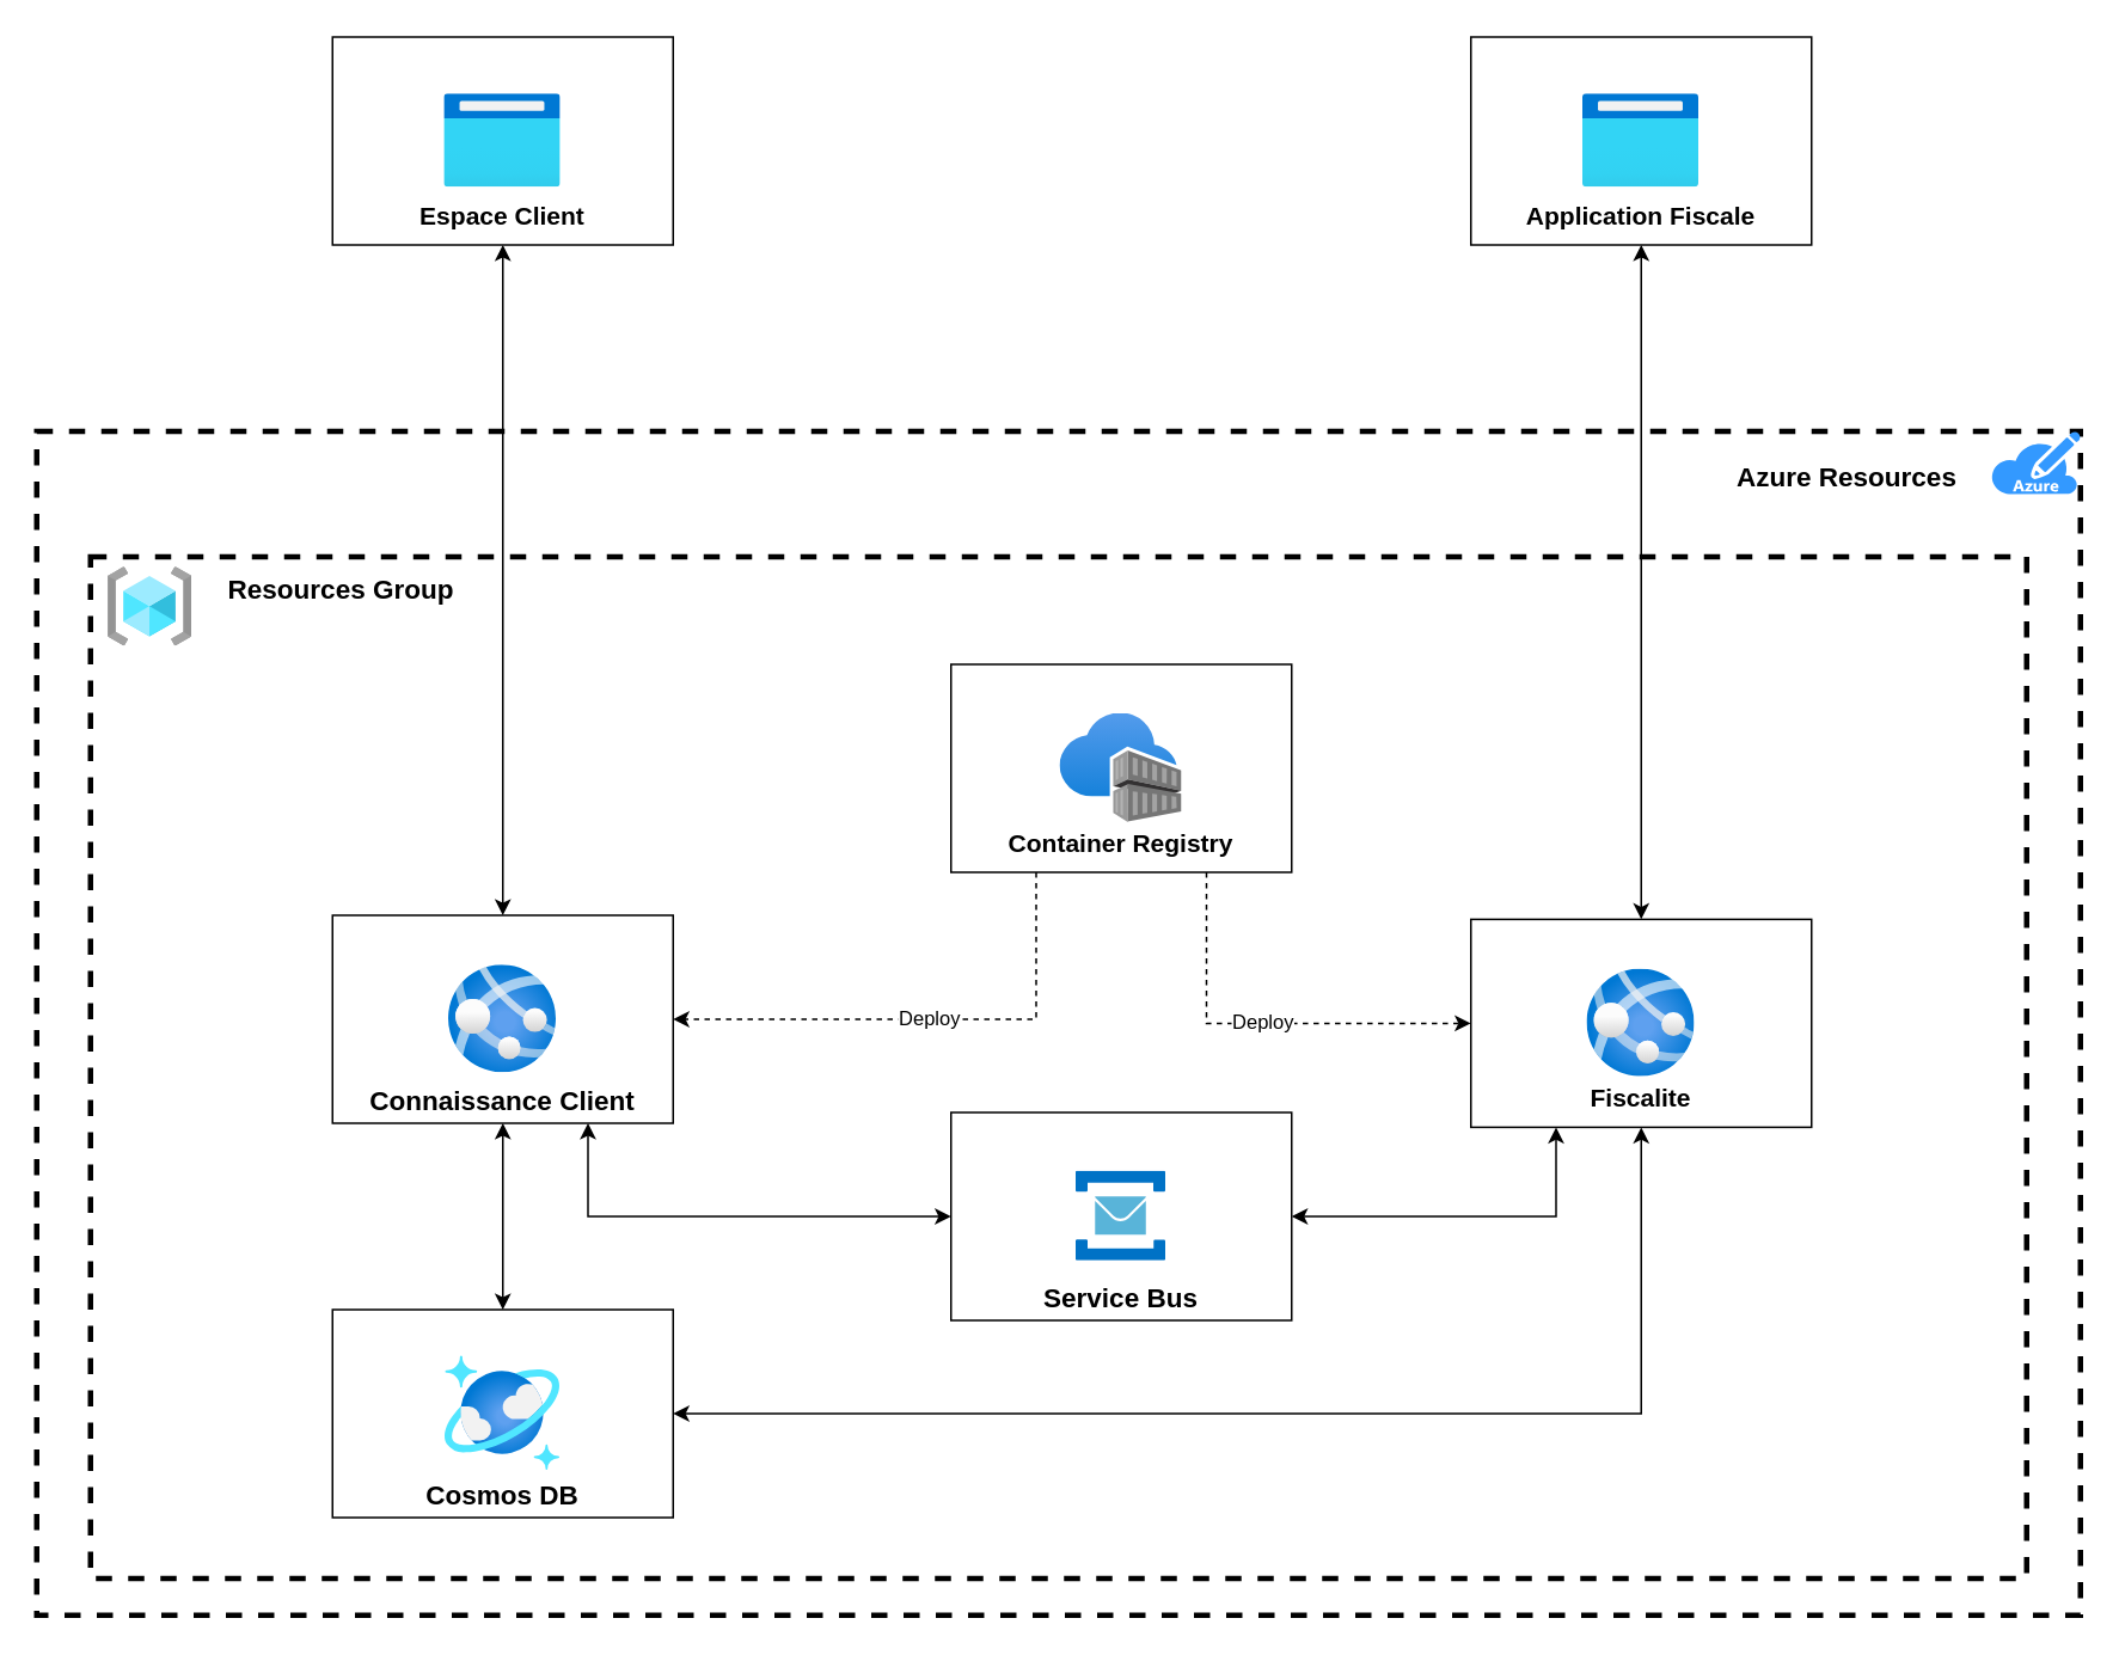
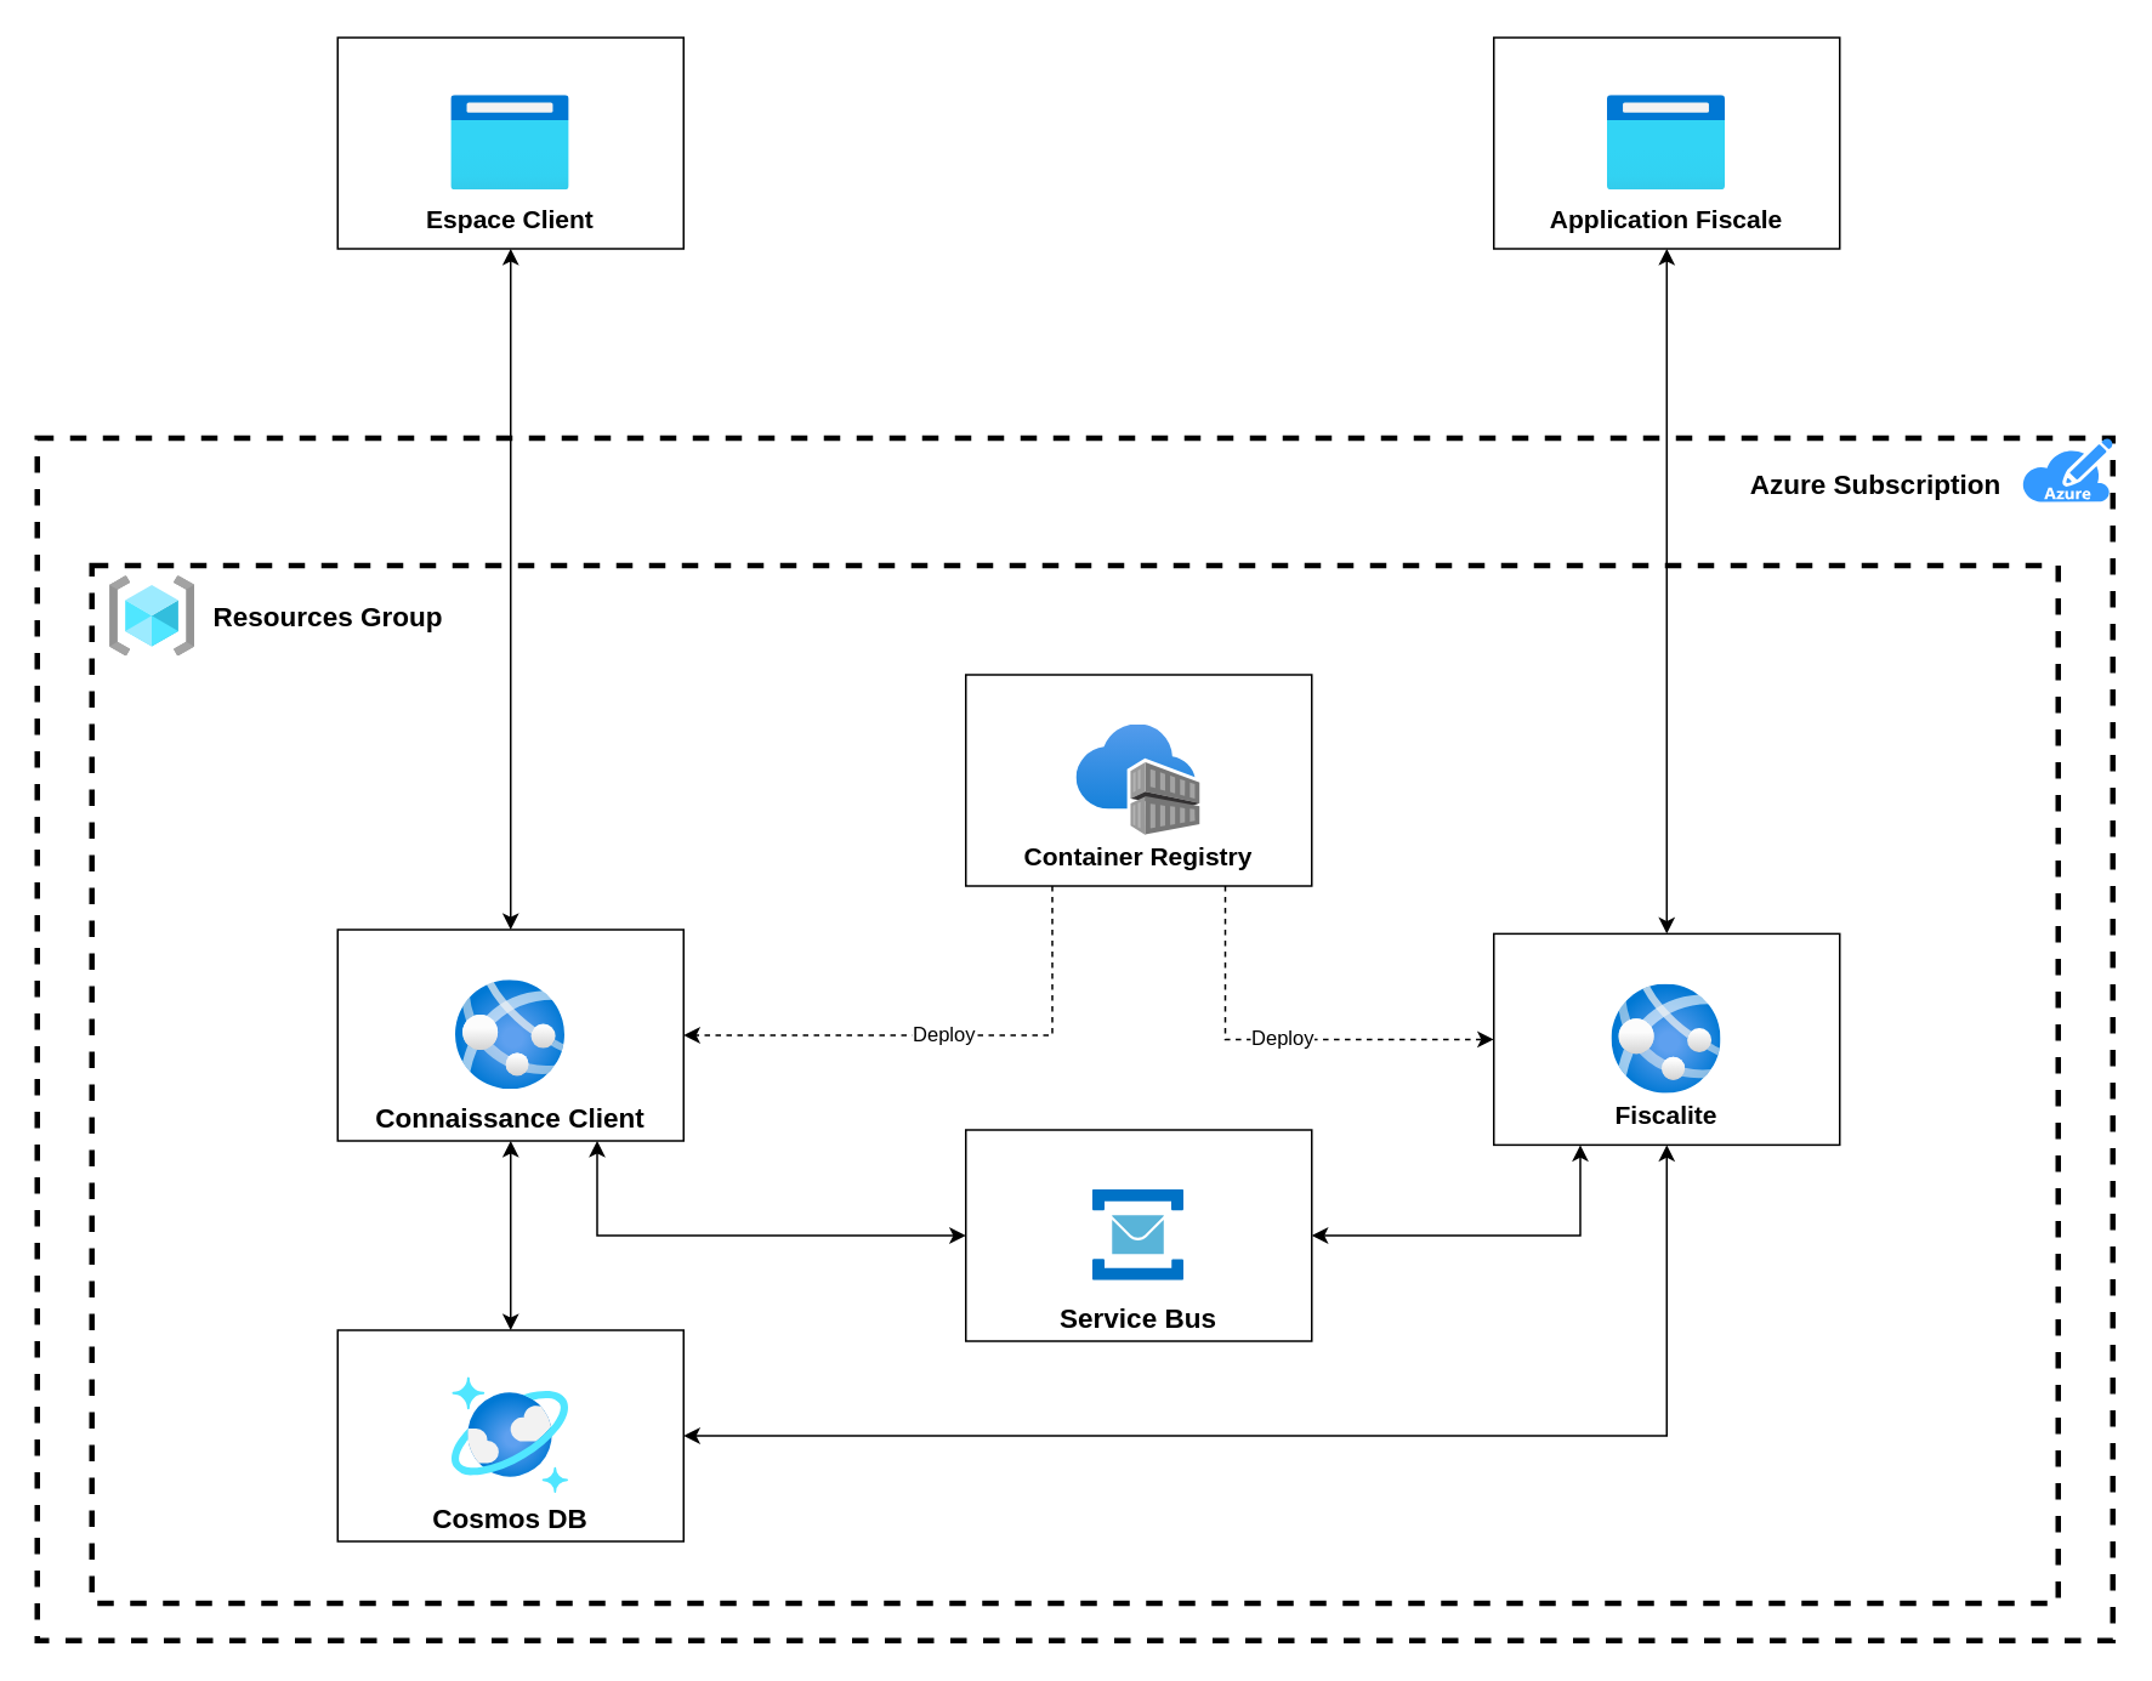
  <mxCell id="0" />
  <mxCell id="1" parent="0" />
  <mxCell id="2" value="" style="rounded=0;whiteSpace=wrap;html=1;strokeWidth=3;dashed=1;labelBackgroundColor=none;" parent="1" vertex="1"><mxGeometry x="20" y="240" width="1140" height="660.5" as="geometry" /></mxCell>
  <mxCell id="3" value="" style="rounded=0;whiteSpace=wrap;html=1;dashed=1;strokeWidth=3;fontSize=15;fillColor=none;labelBackgroundColor=none;" parent="1" vertex="1"><mxGeometry x="50" y="310" width="1080" height="570" as="geometry" /></mxCell>
  <mxCell id="4" value="&lt;font size=&quot;1&quot;&gt;&lt;b style=&quot;font-size: 15px&quot;&gt;&lt;br&gt;&lt;br&gt;&lt;br&gt;&lt;br&gt;&lt;br&gt;Cosmos DB&lt;/b&gt;&lt;/font&gt;" style="rounded=0;whiteSpace=wrap;html=1;strokeWidth=1;labelBackgroundColor=none;" parent="1" vertex="1"><mxGeometry x="185" y="730" width="190" height="116" as="geometry" /></mxCell>
  <mxCell id="5" value="" style="aspect=fixed;html=1;points=[];align=center;image;fontSize=12;image=img/lib/azure2/databases/Azure_Cosmos_DB.svg;strokeWidth=1;labelBackgroundColor=none;" parent="1" vertex="1"><mxGeometry x="248" y="756" width="64" height="64" as="geometry" /></mxCell>
  <mxCell id="6" value="" style="verticalLabelPosition=bottom;html=1;verticalAlign=top;align=center;strokeColor=none;shape=mxgraph.azure.azure_subscription;labelBackgroundColor=none;fillColor=#3399FF;" parent="1" vertex="1"><mxGeometry x="1110" y="240" width="50" height="35" as="geometry" /></mxCell>
- <mxCell id="7" value="Azure Resources" style="text;html=1;strokeColor=none;fillColor=none;align=center;verticalAlign=middle;whiteSpace=wrap;rounded=0;dashed=1;fontSize=15;fontStyle=1;labelBackgroundColor=none;" parent="1" vertex="1"><mxGeometry x="940" y="254.5" width="180" height="20" as="geometry" /></mxCell>
+ <mxCell id="7" value="Azure Subscription" style="text;html=1;strokeColor=none;fillColor=none;align=center;verticalAlign=middle;whiteSpace=wrap;rounded=0;dashed=1;fontSize=15;fontStyle=1;labelBackgroundColor=none;" parent="1" vertex="1"><mxGeometry x="940" y="254.5" width="180" height="20" as="geometry" /></mxCell>
  <mxCell id="8" style="edgeStyle=orthogonalEdgeStyle;rounded=0;orthogonalLoop=1;jettySize=auto;html=1;exitX=0.5;exitY=1;exitDx=0;exitDy=0;entryX=0.5;entryY=0;entryDx=0;entryDy=0;startArrow=classic;startFill=1;" parent="1" source="9" target="11" edge="1"><mxGeometry relative="1" as="geometry" /></mxCell>
  <mxCell id="9" value="&lt;font style=&quot;font-size: 14px&quot;&gt;&lt;b&gt;&lt;br&gt;&lt;br&gt;&lt;br&gt;&lt;br&gt;&lt;br&gt;&lt;span&gt;Espace Client&lt;/span&gt;&lt;/b&gt;&lt;/font&gt;" style="rounded=0;whiteSpace=wrap;html=1;strokeWidth=1;labelBackgroundColor=none;" parent="1" vertex="1"><mxGeometry x="185" y="20" width="190" height="116" as="geometry" /></mxCell>
  <mxCell id="10" value="" style="group" parent="1" vertex="1" connectable="0"><mxGeometry x="150" y="420" width="260" height="220" as="geometry" /></mxCell>
  <mxCell id="11" value="&lt;font size=&quot;1&quot;&gt;&lt;b style=&quot;font-size: 15px&quot;&gt;&lt;br&gt;&lt;br&gt;&lt;br&gt;&lt;br&gt;&lt;br&gt;Connaissance Client&lt;br&gt;&lt;/b&gt;&lt;/font&gt;" style="rounded=0;whiteSpace=wrap;html=1;strokeWidth=1;labelBackgroundColor=none;" parent="10" vertex="1"><mxGeometry x="35" y="90" width="190" height="116" as="geometry" /></mxCell>
  <mxCell id="12" value="" style="aspect=fixed;html=1;points=[];align=center;image;fontSize=12;image=img/lib/azure2/app_services/App_Services.svg;strokeWidth=3;labelBackgroundColor=none;" vertex="1" parent="10"><mxGeometry x="100" y="118" width="60" height="60" as="geometry" /></mxCell>
  <mxCell id="13" value="" style="aspect=fixed;html=1;points=[];align=center;image;fontSize=12;image=img/lib/azure2/general/Resource_Groups.svg;" parent="1" vertex="1"><mxGeometry x="60" y="316" width="46.75" height="44" as="geometry" /></mxCell>
- <mxCell id="14" value="Resources Group" style="text;html=1;strokeColor=none;fillColor=none;align=center;verticalAlign=middle;whiteSpace=wrap;rounded=0;dashed=1;fontSize=15;fontStyle=1;labelBackgroundColor=none;" parent="1" vertex="1"><mxGeometry x="120" y="318" width="140" height="20" as="geometry" /></mxCell>
+ <mxCell id="14" value="Resources Group" style="text;html=1;strokeColor=none;fillColor=none;align=center;verticalAlign=middle;whiteSpace=wrap;rounded=0;dashed=1;fontSize=15;fontStyle=1;labelBackgroundColor=none;" parent="1" vertex="1"><mxGeometry x="110" y="328" width="140" height="20" as="geometry" /></mxCell>
  <mxCell id="15" style="edgeStyle=orthogonalEdgeStyle;rounded=0;orthogonalLoop=1;jettySize=auto;html=1;exitX=0.5;exitY=1;exitDx=0;exitDy=0;entryX=1;entryY=0.5;entryDx=0;entryDy=0;startArrow=classic;startFill=1;" parent="1" source="17" target="4" edge="1"><mxGeometry relative="1" as="geometry" /></mxCell>
  <mxCell id="16" style="edgeStyle=orthogonalEdgeStyle;rounded=0;orthogonalLoop=1;jettySize=auto;html=1;exitX=0.25;exitY=1;exitDx=0;exitDy=0;startArrow=classic;startFill=1;" parent="1" source="17" target="24" edge="1"><mxGeometry relative="1" as="geometry" /></mxCell>
  <mxCell id="17" value="&lt;font style=&quot;font-size: 14px&quot;&gt;&lt;b&gt;&lt;br&gt;&lt;br&gt;&lt;br&gt;&lt;br&gt;&lt;br&gt;&lt;span&gt;Fiscalite&lt;/span&gt;&lt;/b&gt;&lt;/font&gt;" style="rounded=0;whiteSpace=wrap;html=1;strokeWidth=1;labelBackgroundColor=none;" parent="1" vertex="1"><mxGeometry x="820" y="512.25" width="190" height="116" as="geometry" /></mxCell>
  <mxCell id="18" value="" style="aspect=fixed;html=1;points=[];align=center;image;fontSize=12;image=img/lib/azure2/app_services/App_Services.svg;strokeWidth=3;labelBackgroundColor=none;" parent="1" vertex="1"><mxGeometry x="885" y="540.25" width="60" height="60" as="geometry" /></mxCell>
  <mxCell id="19" value="Deploy" style="edgeStyle=orthogonalEdgeStyle;rounded=0;orthogonalLoop=1;jettySize=auto;html=1;exitX=0.25;exitY=1;exitDx=0;exitDy=0;entryX=1;entryY=0.5;entryDx=0;entryDy=0;dashed=1;" parent="1" source="21" target="11" edge="1"><mxGeometry relative="1" as="geometry"><mxPoint x="410" y="530" as="targetPoint" /></mxGeometry></mxCell>
  <mxCell id="20" value="Deploy" style="edgeStyle=orthogonalEdgeStyle;rounded=0;orthogonalLoop=1;jettySize=auto;html=1;exitX=0.75;exitY=1;exitDx=0;exitDy=0;entryX=0;entryY=0.5;entryDx=0;entryDy=0;dashed=1;" parent="1" source="21" target="17" edge="1"><mxGeometry relative="1" as="geometry" /></mxCell>
  <mxCell id="21" value="&lt;font style=&quot;font-size: 14px&quot;&gt;&lt;b&gt;&lt;br&gt;&lt;br&gt;&lt;br&gt;&lt;br&gt;&lt;br&gt;&lt;span&gt;Container Registry&lt;/span&gt;&lt;/b&gt;&lt;/font&gt;" style="rounded=0;whiteSpace=wrap;html=1;strokeWidth=1;labelBackgroundColor=none;" parent="1" vertex="1"><mxGeometry x="530" y="370" width="190" height="116" as="geometry" /></mxCell>
  <mxCell id="22" value="" style="aspect=fixed;html=1;points=[];align=center;image;fontSize=12;image=img/lib/azure2/containers/Container_Registries.svg;" parent="1" vertex="1"><mxGeometry x="591" y="397.5" width="68" height="61" as="geometry" /></mxCell>
  <mxCell id="23" style="edgeStyle=orthogonalEdgeStyle;rounded=0;orthogonalLoop=1;jettySize=auto;html=1;exitX=0.5;exitY=1;exitDx=0;exitDy=0;entryX=0.5;entryY=0;entryDx=0;entryDy=0;startArrow=classic;startFill=1;" parent="1" source="11" target="4" edge="1"><mxGeometry relative="1" as="geometry" /></mxCell>
  <mxCell id="24" value="&lt;font size=&quot;1&quot;&gt;&lt;b style=&quot;font-size: 15px&quot;&gt;&lt;br&gt;&lt;br&gt;&lt;br&gt;&lt;br&gt;&lt;br&gt;Service Bus&lt;/b&gt;&lt;/font&gt;" style="rounded=0;whiteSpace=wrap;html=1;strokeWidth=1;labelBackgroundColor=none;" parent="1" vertex="1"><mxGeometry x="530" y="620" width="190" height="116" as="geometry" /></mxCell>
  <mxCell id="25" value="" style="aspect=fixed;html=1;points=[];align=center;image;fontSize=12;image=img/lib/mscae/Service_Bus.svg;" parent="1" vertex="1"><mxGeometry x="600" y="653" width="50" height="50" as="geometry" /></mxCell>
  <mxCell id="26" style="edgeStyle=orthogonalEdgeStyle;rounded=0;orthogonalLoop=1;jettySize=auto;html=1;exitX=0.75;exitY=1;exitDx=0;exitDy=0;entryX=0;entryY=0.5;entryDx=0;entryDy=0;startArrow=classic;startFill=1;" parent="1" source="11" target="24" edge="1"><mxGeometry relative="1" as="geometry" /></mxCell>
  <mxCell id="27" value="" style="aspect=fixed;html=1;points=[];align=center;image;fontSize=12;image=img/lib/azure2/general/Browser.svg;" parent="1" vertex="1"><mxGeometry x="247.5" y="52" width="65" height="52" as="geometry" /></mxCell>
  <mxCell id="28" style="edgeStyle=orthogonalEdgeStyle;rounded=0;orthogonalLoop=1;jettySize=auto;html=1;exitX=0.5;exitY=1;exitDx=0;exitDy=0;entryX=0.5;entryY=0;entryDx=0;entryDy=0;startArrow=classic;startFill=1;" parent="1" source="29" target="17" edge="1"><mxGeometry relative="1" as="geometry" /></mxCell>
  <mxCell id="29" value="&lt;font style=&quot;font-size: 14px&quot;&gt;&lt;b&gt;&lt;br&gt;&lt;br&gt;&lt;br&gt;&lt;br&gt;&lt;br&gt;&lt;span&gt;Application Fiscale&lt;/span&gt;&lt;/b&gt;&lt;/font&gt;" style="rounded=0;whiteSpace=wrap;html=1;strokeWidth=1;labelBackgroundColor=none;" parent="1" vertex="1"><mxGeometry x="820" y="20" width="190" height="116" as="geometry" /></mxCell>
  <mxCell id="30" value="" style="aspect=fixed;html=1;points=[];align=center;image;fontSize=12;image=img/lib/azure2/general/Browser.svg;" parent="1" vertex="1"><mxGeometry x="882.5" y="52" width="65" height="52" as="geometry" /></mxCell>
